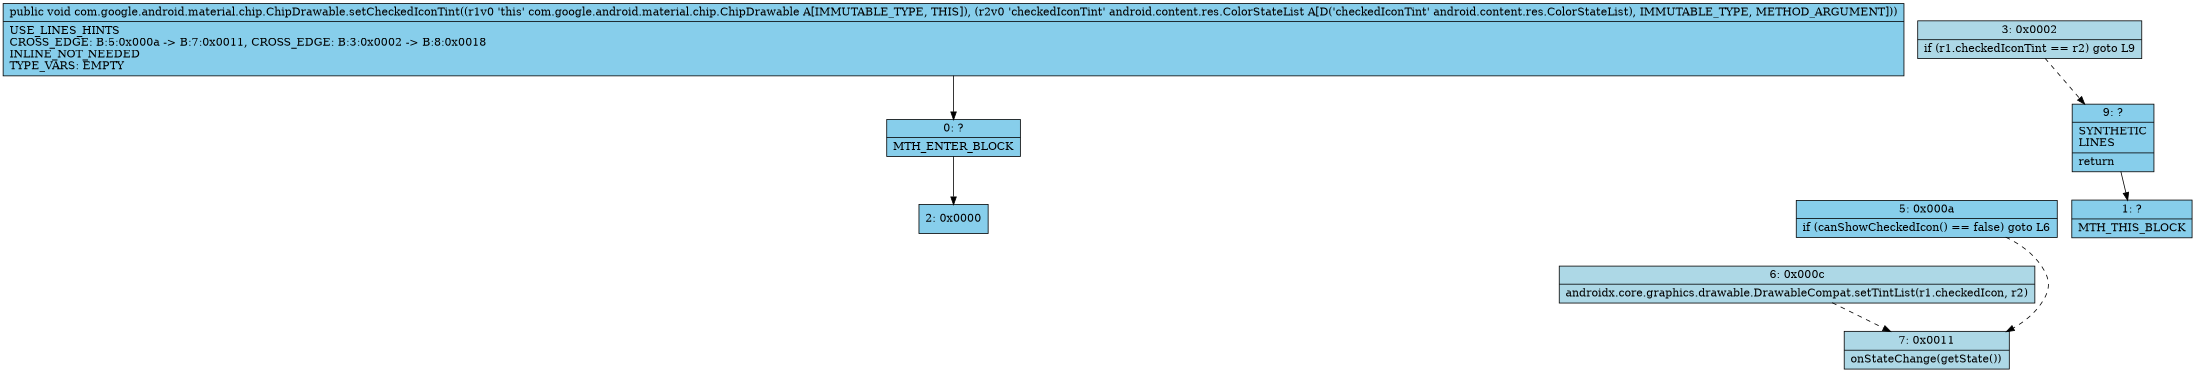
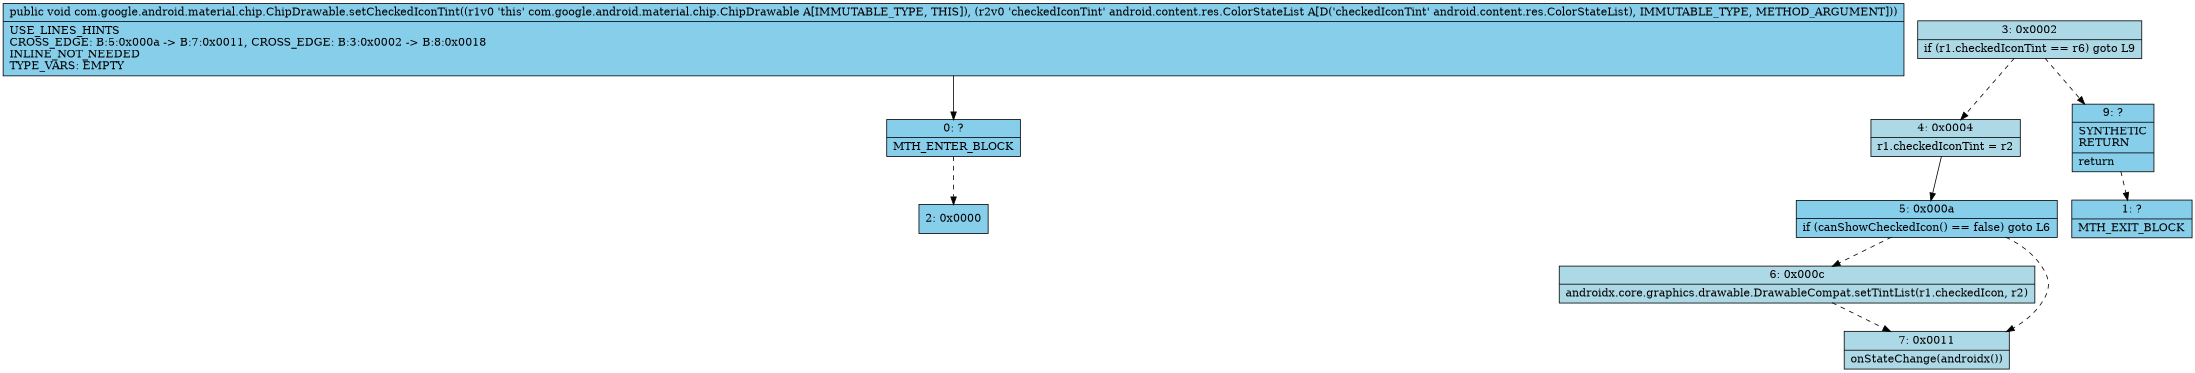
  digraph {
    node [fillcolor=skyblue shape=record style=filled]
    edge [style=dashed]
    n1 [label="{0\:\ ?|MTH_ENTER_BLOCK\l}"]
    n2 [label="{2\:\ 0x0000}"]
-   n3 [fillcolor=lightblue label="{3\:\ 0x0002|if (r1.checkedIconTint == r2) goto L9\l}"]
-   n5 [label="{9\:\ ?|SYNTHETIC\lLINES\l|return\l}"]
+   n3 [fillcolor=lightblue label="{3\:\ 0x0002|if (r1.checkedIconTint == r6) goto L9\l}"]
+   n4 [fillcolor=lightblue label="{4\:\ 0x0004|r1.checkedIconTint = r2\l}"]
+   n5 [label="{9\:\ ?|SYNTHETIC\lRETURN\l|return\l}"]
    n6 [label="{5\:\ 0x000a|if (canShowCheckedIcon() == false) goto L6\l}"]
-   n7 [label="{1\:\ ?|MTH_THIS_BLOCK\l}"]
+   n7 [label="{1\:\ ?|MTH_EXIT_BLOCK\l}"]
    n8 [fillcolor=lightblue label="{6\:\ 0x000c|androidx.core.graphics.drawable.DrawableCompat.setTintList(r1.checkedIcon, r2)\l}"]
-   n9 [fillcolor=lightblue label="{7\:\ 0x0011|onStateChange(getState())\l}"]
+   n9 [fillcolor=lightblue label="{7\:\ 0x0011|onStateChange(androidx())\l}"]
    n10 [label="{public void com.google.android.material.chip.ChipDrawable.setCheckedIconTint((r1v0 'this' com.google.android.material.chip.ChipDrawable A[IMMUTABLE_TYPE, THIS]), (r2v0 'checkedIconTint' android.content.res.ColorStateList A[D('checkedIconTint' android.content.res.ColorStateList), IMMUTABLE_TYPE, METHOD_ARGUMENT]))  | USE_LINES_HINTS\lCROSS_EDGE: B:5:0x000a \-\> B:7:0x0011, CROSS_EDGE: B:3:0x0002 \-\> B:8:0x0018\lINLINE_NOT_NEEDED\lTYPE_VARS: EMPTY\l}"]
-   n1 -> n2 [style=""]
+   n1 -> n2
+   n3 -> n4
    n3 -> n5
-   n5 -> n7 [style=""]
+   n4 -> n6 [style=""]
+   n5 -> n7
+   n6 -> n8
    n6 -> n9
    n8 -> n9
    n10 -> n1 [style=""]
  }
